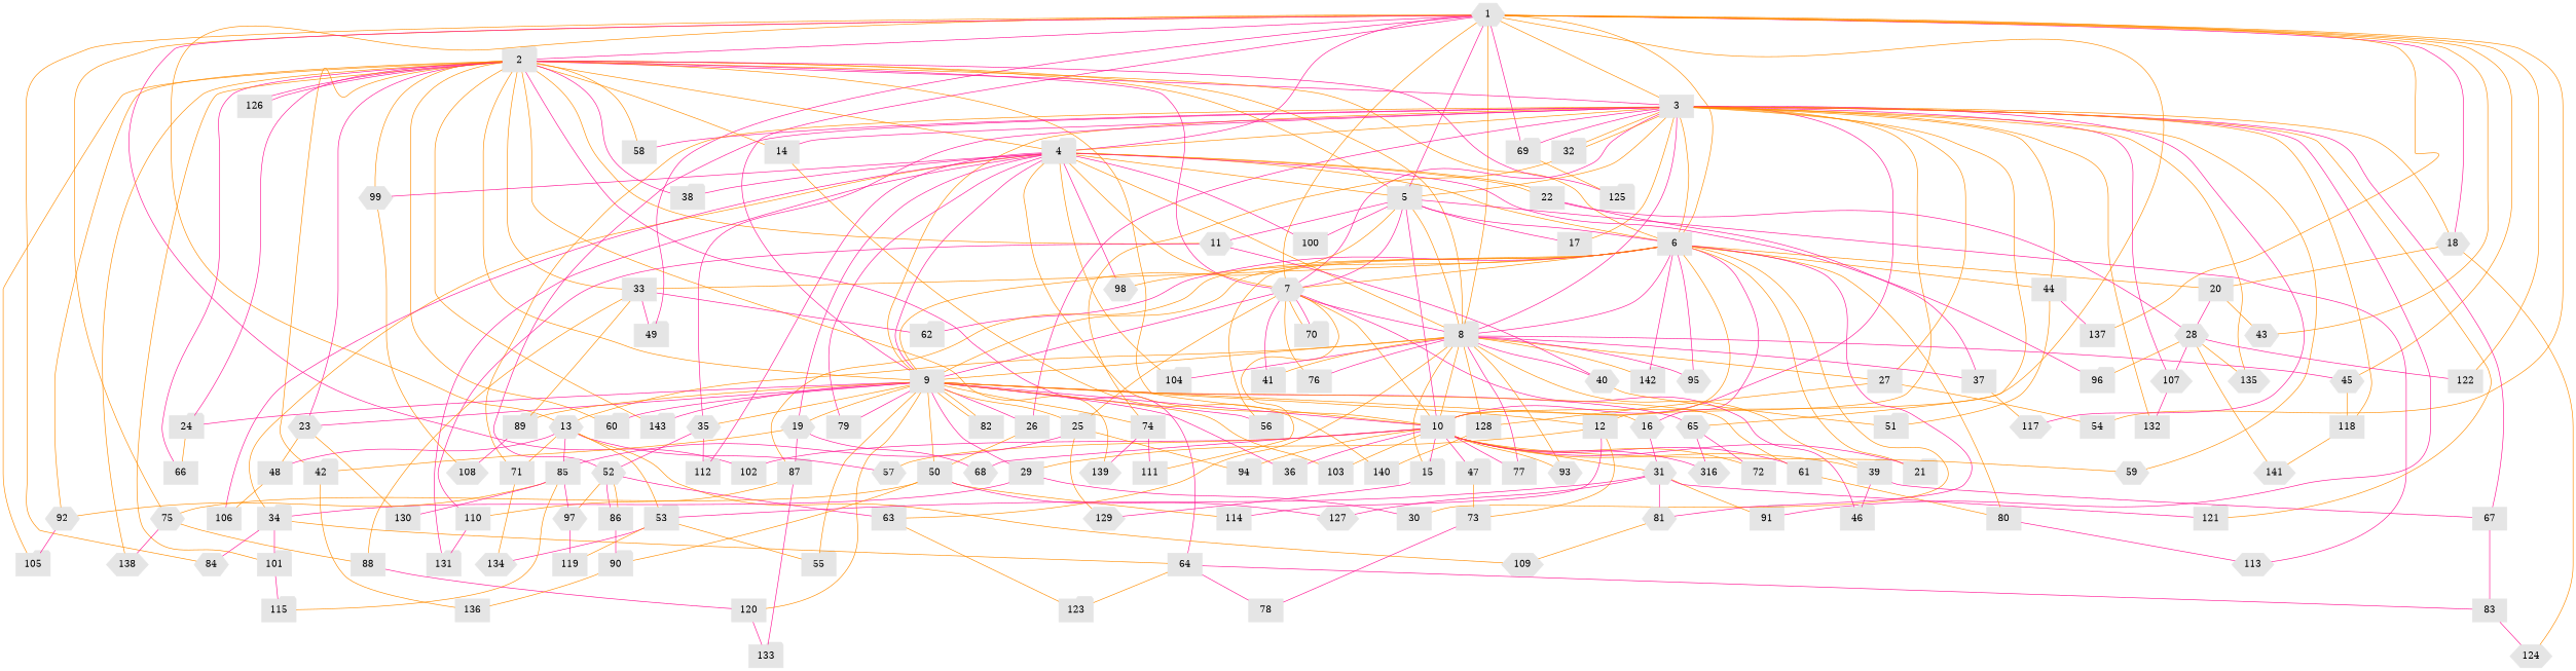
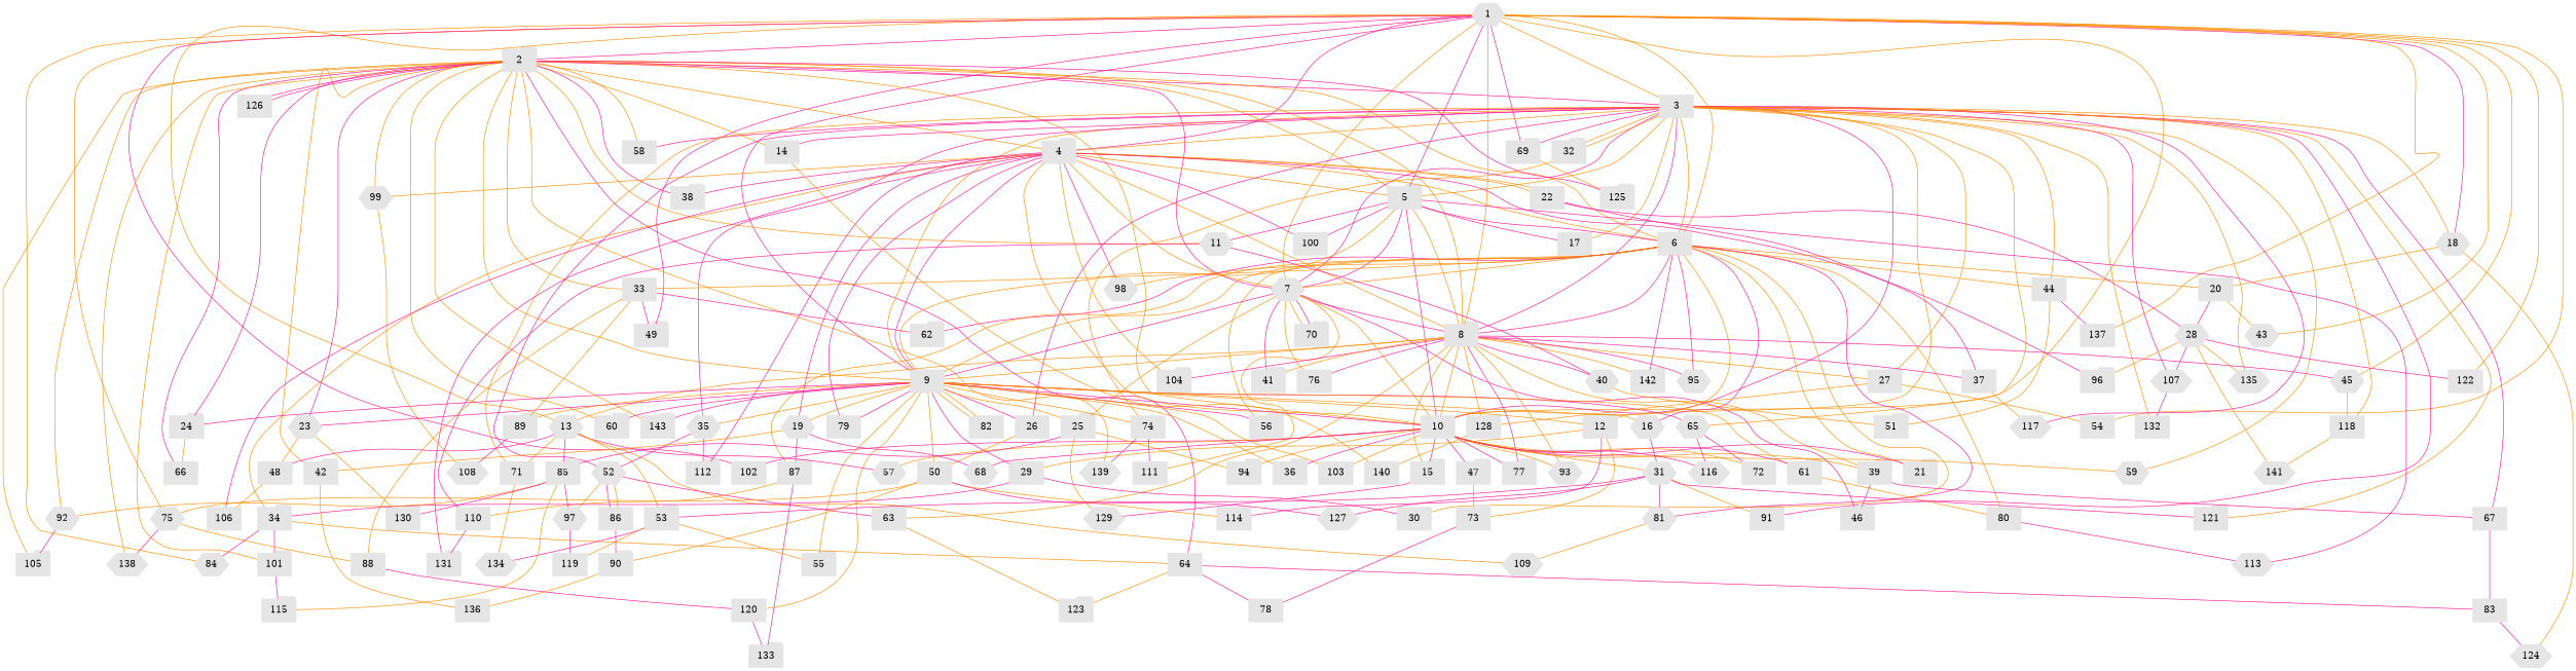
  graph {
    node [color=gray90 shape=folder style=filled]
    edge [color=darkorange]
    1 [shape=hexagon]
    2
    3 [shape=box]
    4
    5
    6 [shape=box]
    7 [shape=hexagon]
    8
    9 [shape=box]
    10 [shape=box]
    13 [shape=hexagon]
    18 [shape=hexagon]
    43 [shape=hexagon]
    45 [shape=hexagon]
    49
    54 [shape=box]
    69
    75 [shape=hexagon]
    84 [shape=hexagon]
    102 [shape=box]
    122 [shape=box]
    137 [shape=box]
    11 [shape=hexagon]
    14 [shape=box]
    23 [shape=hexagon]
    24
    33 [shape=box]
    38
    42
    58 [shape=box]
    60
    64 [shape=box]
    66 [shape=box]
    92 [shape=hexagon]
    99 [shape=hexagon]
    101
    105
    125
    126 [shape=box]
    138 [shape=hexagon]
    139 [shape=hexagon]
    143
    12
    17 [shape=box]
    26 [shape=box]
    27 [shape=box]
    32
    35 [shape=hexagon]
    44 [shape=box]
    52 [shape=hexagon]
    59 [shape=hexagon]
    65 [shape=hexagon]
    67 [shape=box]
    71 [shape=box]
    91
    107 [shape=hexagon]
    117 [shape=hexagon]
    118 [shape=box]
    121
    132 [shape=box]
    135 [shape=hexagon]
    19 [shape=hexagon]
    22 [shape=box]
    34
    79 [shape=box]
    96
    98 [shape=hexagon]
    100 [shape=box]
    104
    106 [shape=box]
    112
    131
    113 [shape=hexagon]
    16 [shape=hexagon]
    20 [shape=box]
    21
    30 [shape=box]
    56
    62
    80 [shape=box]
    81 [shape=hexagon]
    87
    95 [shape=hexagon]
    142
    25
    41
    46
    70
    76 [shape=box]
    111 [shape=box]
    15
    37 [shape=box]
    39
    40 [shape=hexagon]
    63
    77
    93 [shape=hexagon]
    128 [shape=box]
    29 [shape=box]
    36
    50 [shape=box]
    55
    61
    74 [shape=box]
    82 [shape=box]
    89
    103 [shape=box]
    120 [shape=box]
    31 [shape=hexagon]
    47
    57 [shape=hexagon]
    68 [shape=hexagon]
    72 [shape=box]
    94
-   116 [shape=hexagon label=316]
+   116 [shape=hexagon]
    48 [shape=box]
    53
    85
    109 [shape=hexagon]
    124 [shape=hexagon]
    88 [shape=box]
    110 [shape=box]
    140 [shape=box]
    130
    136 [shape=box]
    123
    78 [shape=box]
    83 [shape=box]
    108 [shape=hexagon]
    115
    73
    114 [shape=box]
    51
    86 [shape=box]
    97 [shape=hexagon]
    134 [shape=hexagon]
    141 [shape=hexagon]
    28 [shape=hexagon]
    133
    129 [shape=hexagon]
    127 [shape=hexagon]
    90
    119 [shape=box]
    1 -- 2 [color=deeppink]
    1 -- 3
    1 -- 4 [color=deeppink]
    1 -- 5 [color=deeppink]
    1 -- 6
    1 -- 7
    1 -- 8
    1 -- 9 [color=deeppink]
    1 -- 10
    1 -- 13
    1 -- 18 [color=deeppink]
    1 -- 43
    1 -- 45
    1 -- 49 [color=deeppink]
    1 -- 54
    1 -- 69 [color=deeppink]
    1 -- 75
    1 -- 84
    1 -- 102 [color=deeppink]
    1 -- 122
    1 -- 137
    2 -- 3 [color=deeppink]
    2 -- 4
    2 -- 5
    2 -- 6
    2 -- 7 [color=deeppink]
    2 -- 8
    2 -- 9
    2 -- 10
    2 -- 11
    2 -- 14
    2 -- 23 [color=deeppink]
    2 -- 24 [color=deeppink]
    2 -- 33
    2 -- 38 [color=deeppink]
    2 -- 42
    2 -- 58
    2 -- 60
    2 -- 64 [color=deeppink]
    2 -- 66 [color=deeppink]
    2 -- 92
    2 -- 99
    2 -- 101
    2 -- 105
    2 -- 125 [color=deeppink]
    2 -- 126 [color=deeppink]
    2 -- 126 [color=deeppink]
    2 -- 138
    2 -- 139
    2 -- 143
    3 -- 4
    3 -- 5
    3 -- 6
    3 -- 7 [color=deeppink]
    3 -- 8 [color=deeppink]
    3 -- 9
    3 -- 10 [color=deeppink]
    3 -- 18
    3 -- 69 [color=deeppink]
    3 -- 14 [color=deeppink]
    3 -- 58 [color=deeppink]
    3 -- 12
    3 -- 17
    3 -- 26 [color=deeppink]
    3 -- 27
    3 -- 32
    3 -- 32
    3 -- 35 [color=deeppink]
    3 -- 44
    3 -- 52 [color=deeppink]
    3 -- 59
    3 -- 65
    3 -- 67 [color=deeppink]
    3 -- 71
    3 -- 91 [color=deeppink]
    3 -- 107 [color=deeppink]
    3 -- 117 [color=deeppink]
    3 -- 118
    3 -- 121
    3 -- 132
    3 -- 135
    4 -- 5
    4 -- 6
    4 -- 7
    4 -- 8
    4 -- 9 [color=deeppink]
    4 -- 10
    4 -- 38 [color=deeppink]
-   4 -- 99 [color=deeppink]
+   4 -- 99
    4 -- 19 [color=deeppink]
    4 -- 22
    4 -- 22
    4 -- 34
    4 -- 79 [color=deeppink]
    4 -- 96 [color=deeppink]
    4 -- 98 [color=deeppink]
    4 -- 100 [color=deeppink]
    4 -- 104
    4 -- 106 [color=deeppink]
    4 -- 112 [color=deeppink]
    4 -- 131 [color=deeppink]
    5 -- 6 [color=deeppink]
    5 -- 7 [color=deeppink]
    5 -- 8
    5 -- 9
    5 -- 10 [color=deeppink]
    5 -- 11 [color=deeppink]
    5 -- 17 [color=deeppink]
    5 -- 100 [color=deeppink]
    5 -- 113 [color=deeppink]
    6 -- 7
    6 -- 8 [color=deeppink]
    6 -- 9
    6 -- 10
    6 -- 33
    6 -- 44
    6 -- 98
    6 -- 16 [color=deeppink]
    6 -- 20
    6 -- 21
    6 -- 30
    6 -- 56
    6 -- 62 [color=deeppink]
    6 -- 80
    6 -- 81 [color=deeppink]
    6 -- 87
    6 -- 95 [color=deeppink]
    6 -- 142 [color=deeppink]
    7 -- 8 [color=deeppink]
    7 -- 9 [color=deeppink]
    7 -- 10
    7 -- 25
    7 -- 41 [color=deeppink]
    7 -- 46 [color=deeppink]
    7 -- 70
    7 -- 70 [color=deeppink]
    7 -- 76
    7 -- 111
    8 -- 9
    8 -- 10
    8 -- 13
    8 -- 45 [color=deeppink]
    8 -- 27
    8 -- 104 [color=deeppink]
    8 -- 95 [color=deeppink]
    8 -- 142
    8 -- 41
    8 -- 76 [color=deeppink]
    8 -- 15
    8 -- 37 [color=deeppink]
    8 -- 39
    8 -- 40 [color=deeppink]
    8 -- 63
    8 -- 77 [color=deeppink]
    8 -- 93
    8 -- 128
    9 -- 10 [color=deeppink]
    9 -- 23 [color=deeppink]
    9 -- 24 [color=deeppink]
    9 -- 60 [color=deeppink]
    9 -- 143 [color=deeppink]
    9 -- 12
    9 -- 26 [color=deeppink]
    9 -- 35
    9 -- 65 [color=deeppink]
    9 -- 19
    9 -- 79 [color=deeppink]
    9 -- 16
    9 -- 56 [color=deeppink]
    9 -- 25
    9 -- 29 [color=deeppink]
-   9 -- 36 [color=deeppink]
+   9 -- 36
    9 -- 50
    9 -- 55
    9 -- 61
    9 -- 74
    9 -- 82
    9 -- 82
    9 -- 89
    9 -- 103
    9 -- 120
    10 -- 102 [color=deeppink]
    10 -- 59
    10 -- 21 [color=deeppink]
    10 -- 15 [color=deeppink]
    10 -- 39
    10 -- 77 [color=deeppink]
    10 -- 93
    10 -- 36 [color=deeppink]
    10 -- 61 [color=deeppink]
    10 -- 103
    10 -- 31
    10 -- 47 [color=deeppink]
    10 -- 57
    10 -- 68 [color=deeppink]
    10 -- 72
    10 -- 94
    10 -- 116 [color=deeppink]
    13 -- 71
    13 -- 57 [color=deeppink]
    13 -- 48 [color=deeppink]
    13 -- 53
    13 -- 85 [color=deeppink]
    13 -- 109
    18 -- 20
    18 -- 124
    45 -- 118
    69 -- 125
    75 -- 138 [color=deeppink]
    75 -- 88
    11 -- 40 [color=deeppink]
    11 -- 110 [color=deeppink]
    14 -- 140
    23 -- 48
    23 -- 130
    24 -- 66
    33 -- 49 [color=deeppink]
    33 -- 62 [color=deeppink]
    33 -- 89
    33 -- 88
    42 -- 136
    64 -- 123
    64 -- 78 [color=deeppink]
    64 -- 83 [color=deeppink]
    92 -- 105 [color=deeppink]
    99 -- 108
    101 -- 115 [color=deeppink]
    12 -- 29
    12 -- 73
    12 -- 114 [color=deeppink]
    26 -- 50
    27 -- 54
    27 -- 128
    32 -- 74
    35 -- 52 [color=deeppink]
    35 -- 112 [color=deeppink]
    44 -- 137 [color=deeppink]
    44 -- 51
    52 -- 63 [color=deeppink]
    52 -- 86 [color=deeppink]
    52 -- 86
    52 -- 97
    65 -- 72 [color=deeppink]
    65 -- 116 [color=deeppink]
    67 -- 83 [color=deeppink]
    71 -- 134
    107 -- 132 [color=deeppink]
    118 -- 141
    19 -- 42
    19 -- 87 [color=deeppink]
    19 -- 68 [color=deeppink]
    22 -- 37 [color=deeppink]
    22 -- 28 [color=deeppink]
    34 -- 84 [color=deeppink]
    34 -- 64
    34 -- 101 [color=deeppink]
    16 -- 31 [color=deeppink]
    20 -- 43
    20 -- 28 [color=deeppink]
    80 -- 113 [color=deeppink]
    81 -- 109
    87 -- 110
    87 -- 133 [color=deeppink]
    25 -- 94
    25 -- 85 [color=deeppink]
    25 -- 129
    15 -- 129 [color=deeppink]
    37 -- 117
    39 -- 67 [color=deeppink]
    39 -- 46 [color=deeppink]
    40 -- 51
    63 -- 123
    128 -- 140
    29 -- 34 [color=deeppink]
    29 -- 30 [color=deeppink]
    50 -- 75
    50 -- 114
    50 -- 127 [color=deeppink]
    50 -- 90
    61 -- 80
    74 -- 139 [color=deeppink]
    74 -- 111 [color=deeppink]
    89 -- 108 [color=deeppink]
    120 -- 133 [color=deeppink]
    31 -- 91
    31 -- 121 [color=deeppink]
    31 -- 81 [color=deeppink]
    31 -- 53 [color=deeppink]
    31 -- 127 [color=deeppink]
    47 -- 73
    48 -- 106
    53 -- 55
    53 -- 134 [color=deeppink]
    53 -- 119
    85 -- 92
    85 -- 130 [color=deeppink]
    85 -- 115
    85 -- 97 [color=deeppink]
    88 -- 120 [color=deeppink]
    110 -- 131 [color=deeppink]
    83 -- 124 [color=deeppink]
    73 -- 78 [color=deeppink]
    86 -- 90 [color=deeppink]
    97 -- 119 [color=deeppink]
    28 -- 122 [color=deeppink]
    28 -- 107 [color=deeppink]
    28 -- 135
    28 -- 96
    28 -- 141
    90 -- 136
  }
